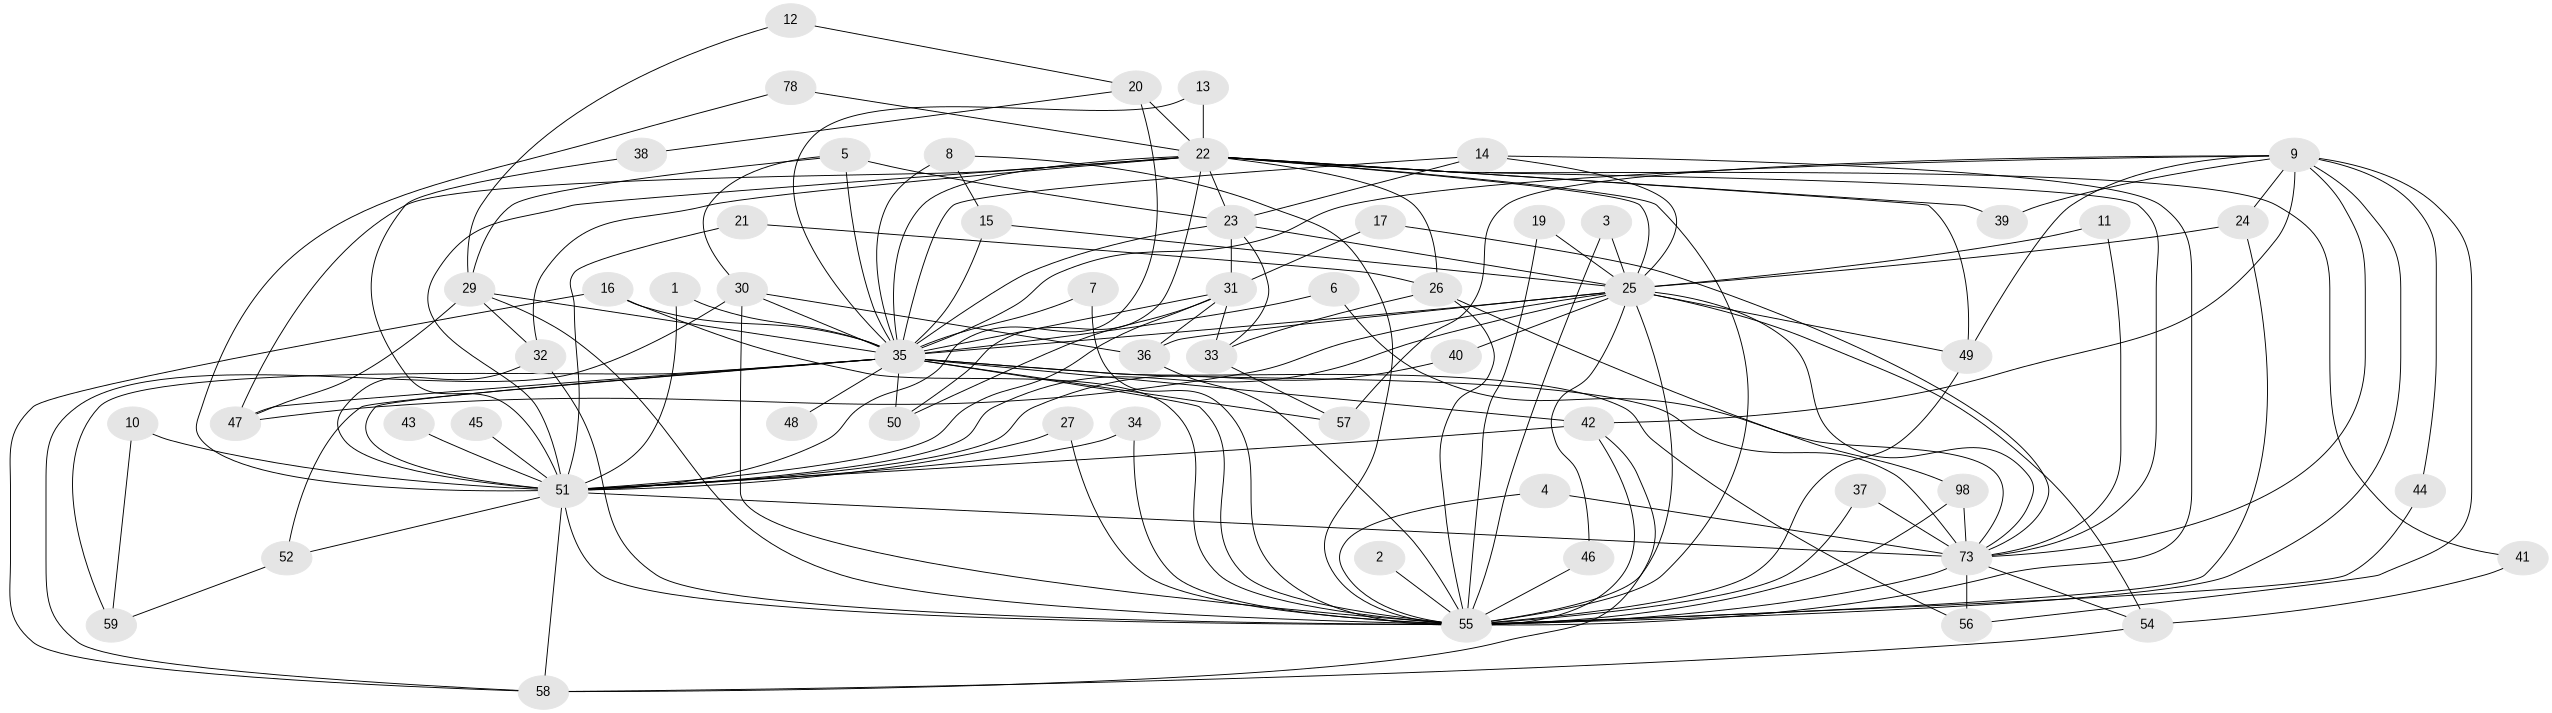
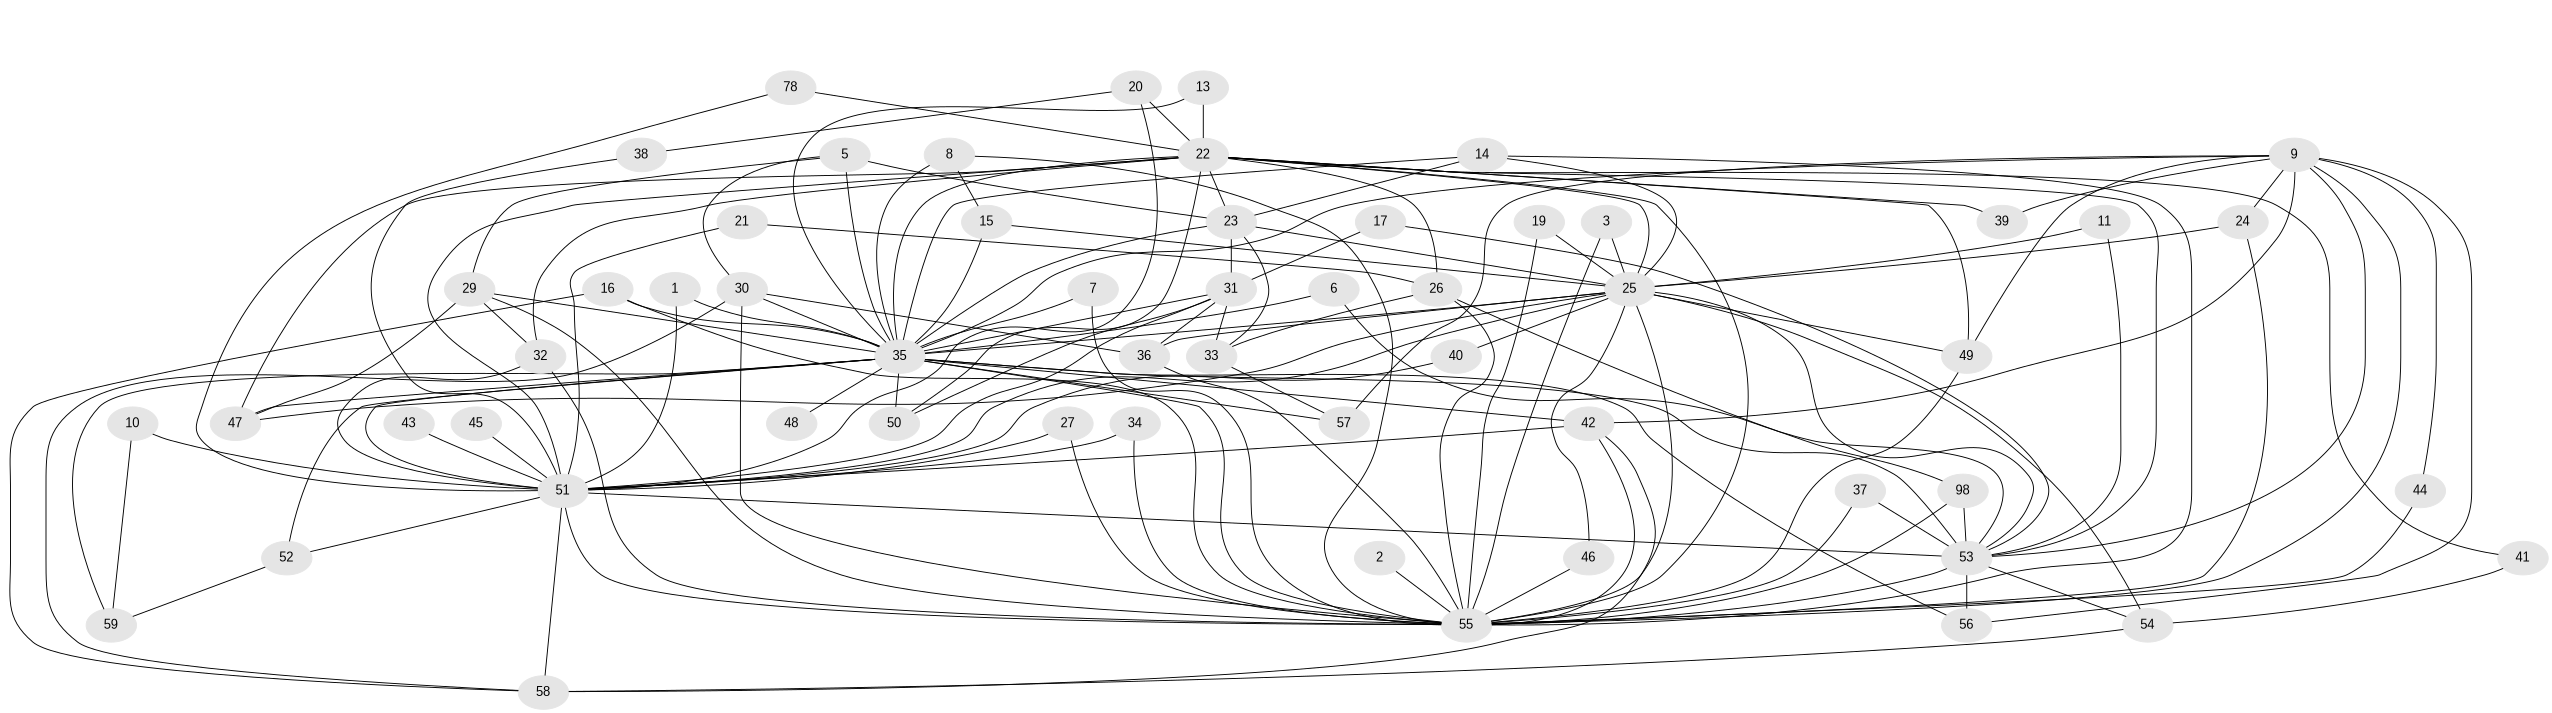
  graph {
    fontname="Liberation Sans"
    node [color=gray90 fontname="Liberation Sans" style=filled]
    edge [fontname="Liberation Sans" weight=1.0]
    1
    35
    51
    55
-   53 [label=73]
+   53
    42
    56
    57
    59
    47
    50
    48
    52
    58
    2
    3
    25
    49
    36
    40
    46
    54
-   4
    5
    23
    29
    30
    31
    33
    32
    6
    7
    8
    15
    9
    24
    39
    44
    10
    11
-   12
    20
    22
    38
    13
    26
    41
    14
    16
    17
    n51 [label=78]
    19
    21
    n54 [label=98]
    27
    34
    37
    43
    45
    1 -- 35
    1 -- 51
    35 -- 51 [weight=6.0]
    35 -- 55 [weight=6.0]
    35 -- 53 [weight=3.0]
    35 -- 42
    35 -- 56
    35 -- 57
    35 -- 59 [weight=2.0]
    35 -- 47
    35 -- 50 [weight=2.0]
    35 -- 48 [weight=2.0]
    35 -- 52
    51 -- 55 [weight=4.0]
    51 -- 53 [weight=3.0]
    51 -- 52
    51 -- 58 [weight=2.0]
    53 -- 55 [weight=2.0]
    53 -- 56
    53 -- 54
    42 -- 51
    42 -- 55
    42 -- 58
    52 -- 59
    2 -- 55
    3 -- 55
    3 -- 25
    25 -- 35 [weight=3.0]
    25 -- 51 [weight=2.0]
    25 -- 55 [weight=4.0]
    25 -- 53
    25 -- 47
    25 -- 49
    25 -- 36
    25 -- 40
    25 -- 46
    25 -- 54
    49 -- 55
    36 -- 55
    40 -- 51
    46 -- 55
    54 -- 58
-   4 -- 55
-   4 -- 53
    5 -- 35
    5 -- 23
    5 -- 29
    5 -- 30
    23 -- 35 [weight=2.0]
    23 -- 25
    23 -- 31
    23 -- 33
    29 -- 35
    29 -- 55
    29 -- 47
    29 -- 32 [weight=2.0]
    30 -- 35 [weight=2.0]
    30 -- 55
    30 -- 58
    30 -- 36
    31 -- 35
    31 -- 51
    31 -- 50
    31 -- 36
    31 -- 33
    33 -- 57
    32 -- 51
    32 -- 55
    6 -- 35
    6 -- 53
    7 -- 35
    7 -- 55
    8 -- 35 [weight=2.0]
    8 -- 55
    8 -- 15
    15 -- 35
    15 -- 25
    9 -- 35
    9 -- 55 [weight=2.0]
    9 -- 53
    9 -- 42
    9 -- 56
    9 -- 57
    9 -- 49
    9 -- 24
    9 -- 39
    9 -- 44
    24 -- 55
    24 -- 25
    44 -- 55
    10 -- 51 [weight=2.0]
    10 -- 59
    11 -- 53
    11 -- 25
-   12 -- 29
-   12 -- 20
    20 -- 51 [weight=2.0]
    20 -- 22
    20 -- 38
    22 -- 35 [weight=3.0]
    22 -- 51 [weight=2.0]
    22 -- 55 [weight=2.0]
    22 -- 53
    22 -- 47
    22 -- 50
    22 -- 25
    22 -- 49 [weight=2.0]
    22 -- 23
    22 -- 32
    22 -- 39
    22 -- 26
    22 -- 41
    38 -- 51
    13 -- 35
    13 -- 22
    26 -- 55 [weight=2.0]
    26 -- 33
    26 -- n54
    41 -- 54
    14 -- 35
    14 -- 55
    14 -- 25
    14 -- 23
    16 -- 35
    16 -- 55
    16 -- 58
    17 -- 53
    17 -- 31
    n51 -- 51
    n51 -- 22
    19 -- 55
    19 -- 25
    21 -- 51
    21 -- 26
    n54 -- 55
    n54 -- 53
    27 -- 51
    27 -- 55
    34 -- 51
    34 -- 55
    37 -- 55
    37 -- 53
    43 -- 51 [weight=2.0]
    45 -- 51
  }
